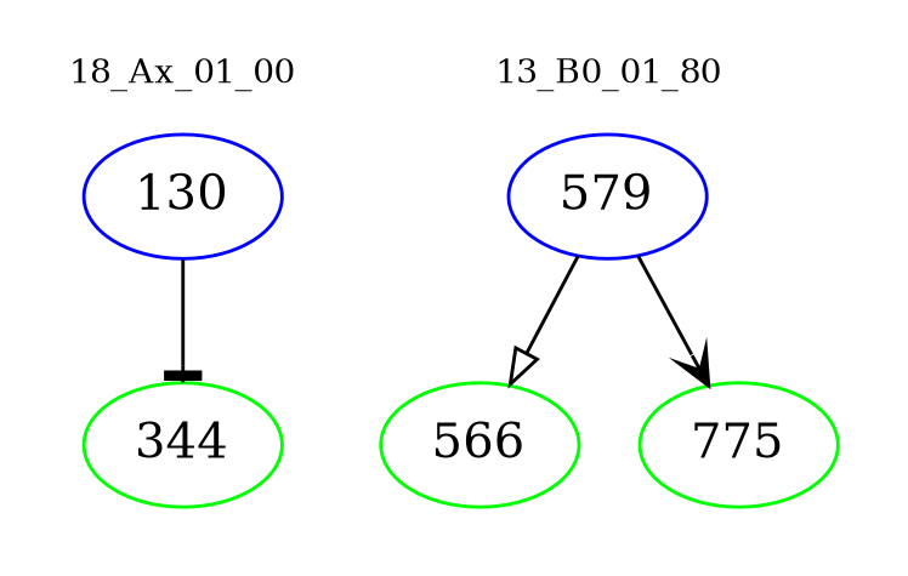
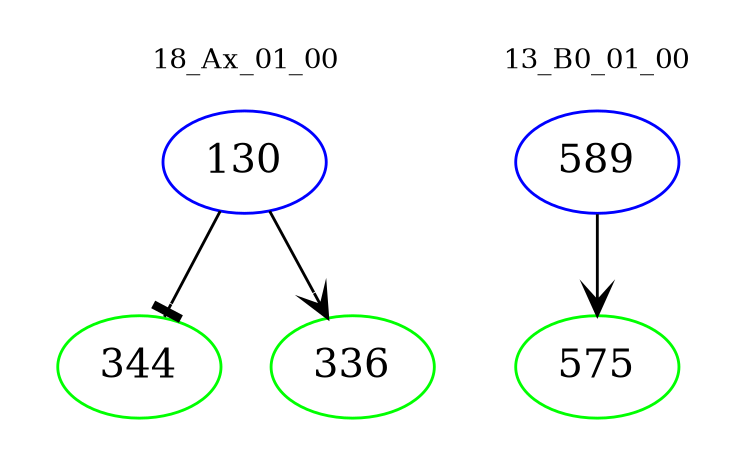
  digraph {
    node [color=green]
    edge [arrowhead=vee color=black]
    n1 [color=blue label=130]
    n2 [label=344]
-   n4 [color=blue label=579]
-   n5 [label=566]
-   n6 [label=775]
+   n3 [label=336]
+   n4 [color=blue label=589]
+   n6 [label=575]
    subgraph cluster_1 {
      color=white
      fontsize=10
      label="18_Ax_01_00"
      n1
      n2
+     n3
    }
    subgraph cluster_2 {
      color=white
      fontsize=10
-     label="13_B0_01_80"
+     label="13_B0_01_00"
      n4
-     n5
      n6
    }
    n1 -> n2 [arrowhead=tee]
-   n4 -> n5 [arrowhead=onormal]
+   n1 -> n3
    n4 -> n6
  }
